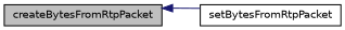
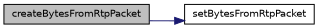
  digraph {
    rankdir=LR
    node [color=black fontname=Helvetica fontsize=10 shape=record style=filled]
    n1 [fillcolor=grey75 fontcolor=black height=0.2 label=createBytesFromRtpPacket width=0.4]
    n2 [fillcolor=white height=0.2 label=setBytesFromRtpPacket width=0.4]
-   n2 -> n1 [color=midnightblue fontname=Helvetica fontsize=10 labelfontname=Helvetica labelfontsize=10 style=solid]
+   n1 -> n2 [color=midnightblue fontname=Helvetica fontsize=10 labelfontname=Helvetica labelfontsize=10 style=solid]
  }
